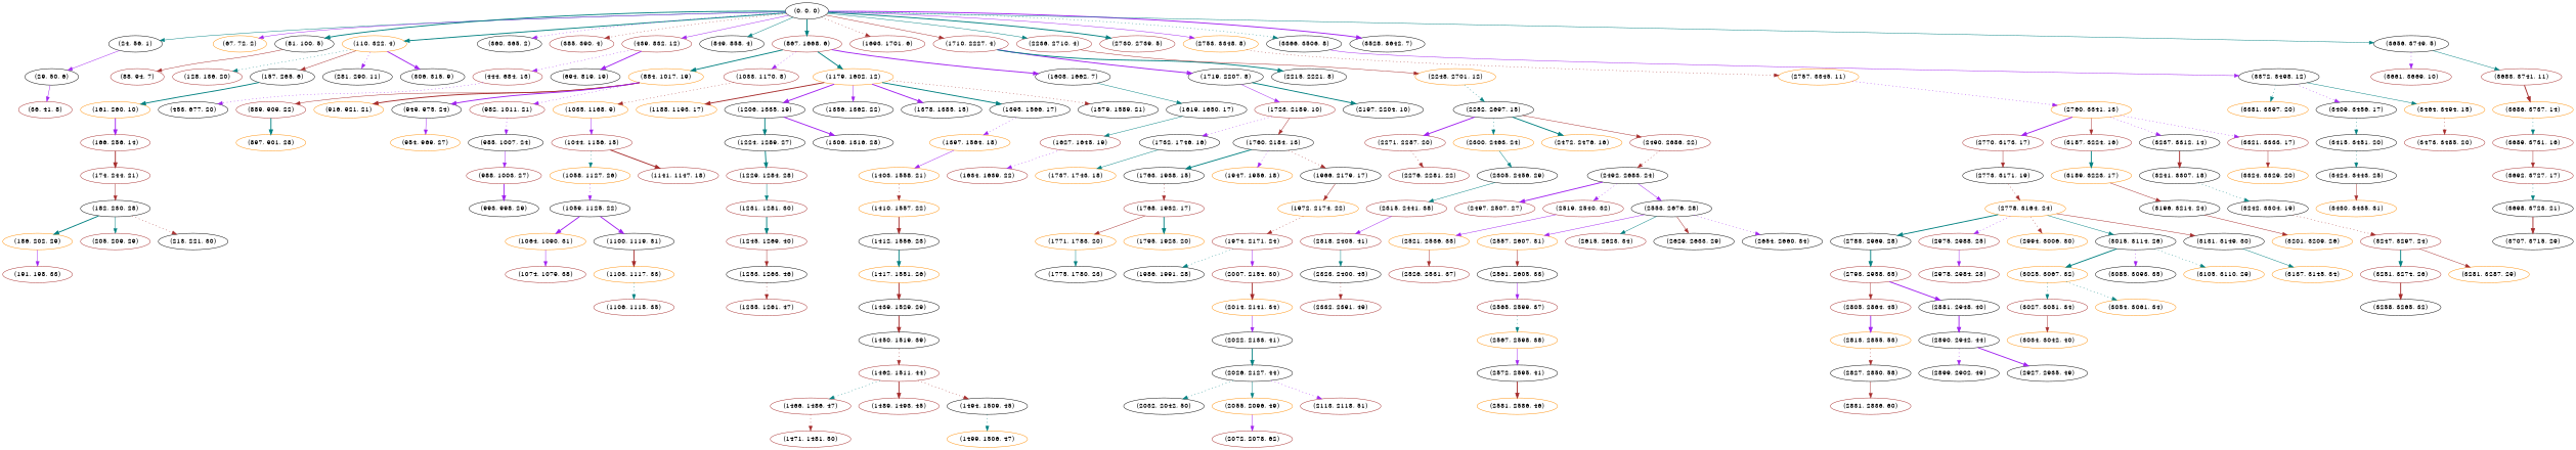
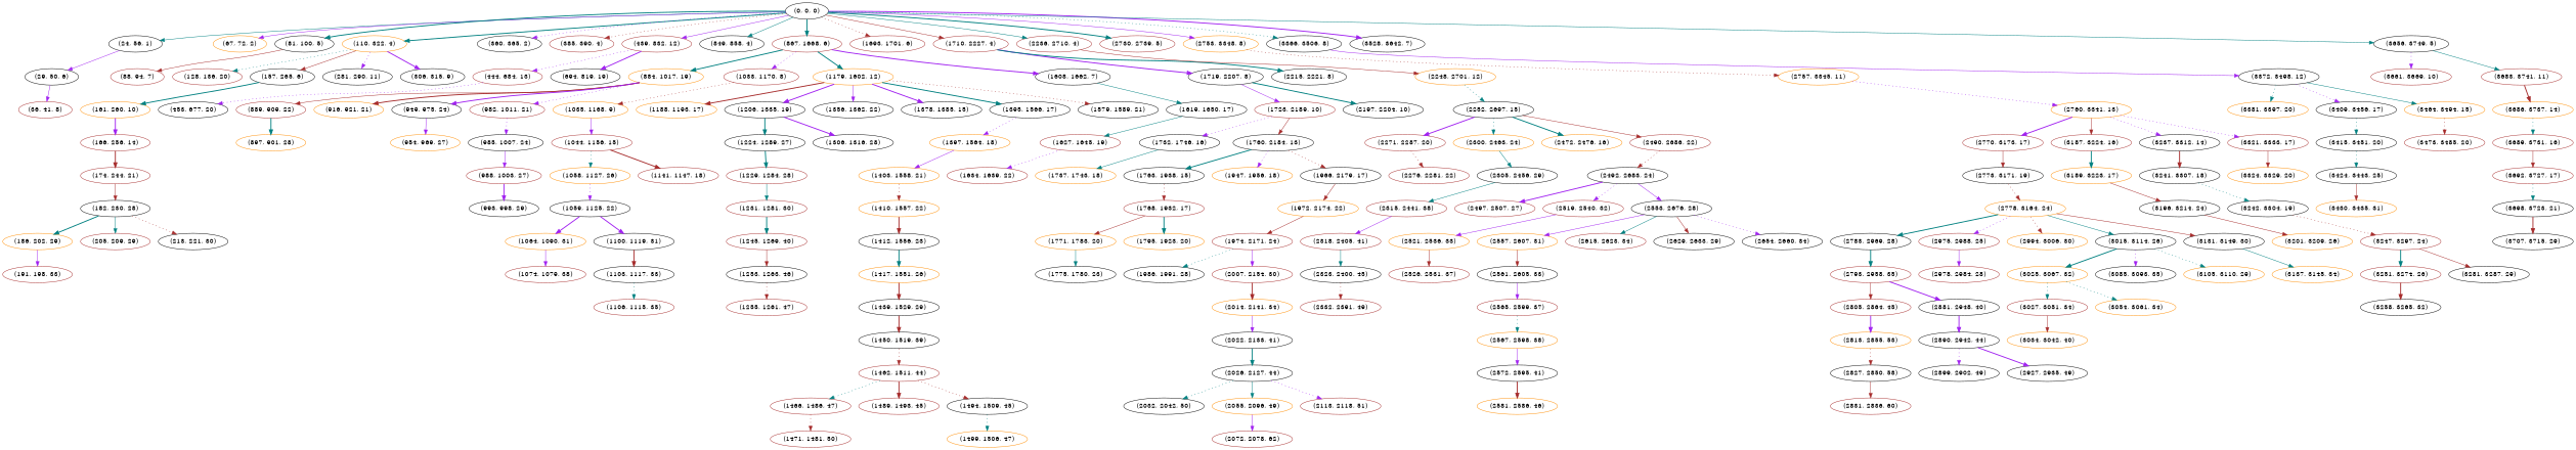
  digraph {
    node [color=black]
    edge [color=purple style=solid]
    "(0, 0, 0)"
    "(24, 56, 1)"
    "(67, 72, 2)" [color=darkorange]
    "(81, 100, 5)"
    "(110, 322, 4)" [color=darkorange]
    "(360, 365, 2)"
    "(385, 390, 4)" [color=brown]
    "(439, 832, 12)" [color=brown]
    "(849, 858, 4)"
    "(867, 1668, 6)" [color=brown]
    "(1693, 1701, 6)" [color=brown]
    "(1710, 2227, 4)" [color=brown]
    "(2236, 2710, 4)" [color=brown]
    "(2730, 2739, 5)" [color=brown]
    "(2753, 3348, 8)" [color=darkorange]
    "(3366, 3506, 8)"
    "(3528, 3642, 7)"
    "(3656, 3749, 5)"
    "(29, 50, 6)"
    "(88, 94, 7)" [color=brown]
    "(128, 136, 20)" [color=brown]
    "(157, 265, 6)"
    "(281, 290, 11)"
    "(306, 315, 9)"
    "(444, 684, 13)" [color=brown]
    "(694, 819, 19)"
    "(884, 1017, 19)" [color=darkorange]
    "(1033, 1170, 8)" [color=brown]
    "(1179, 1602, 12)" [color=darkorange]
    "(1608, 1662, 7)"
    "(1719, 2207, 8)"
    "(2215, 2221, 8)"
    "(2248, 2701, 12)" [color=darkorange]
    "(2757, 3345, 11)" [color=darkorange]
    "(3372, 3498, 12)"
    "(3661, 3669, 10)" [color=brown]
    "(3683, 3741, 11)" [color=brown]
    "(36, 41, 8)" [color=brown]
    "(161, 260, 10)" [color=darkorange]
    "(166, 256, 14)" [color=brown]
    "(174, 244, 21)" [color=brown]
    "(182, 230, 28)"
    "(186, 202, 29)" [color=darkorange]
    "(205, 209, 29)" [color=brown]
    "(213, 221, 30)"
    "(191, 198, 33)" [color=brown]
    "(453, 677, 20)"
    "(889, 909, 22)" [color=brown]
    "(916, 921, 21)" [color=darkorange]
    "(949, 975, 24)"
    "(982, 1011, 21)" [color=brown]
    "(1035, 1168, 9)" [color=darkorange]
    "(1188, 1193, 17)" [color=darkorange]
    "(1206, 1335, 19)"
    "(1356, 1362, 22)"
    "(1378, 1385, 15)"
    "(1395, 1566, 17)"
    "(1579, 1589, 21)"
    "(1619, 1650, 17)"
    "(897, 901, 28)" [color=darkorange]
    "(954, 969, 27)" [color=darkorange]
    "(985, 1007, 24)"
    "(988, 1003, 27)" [color=brown]
    "(993, 998, 29)"
    "(1044, 1156, 15)" [color=brown]
    "(1058, 1127, 26)" [color=darkorange]
    "(1141, 1147, 18)" [color=brown]
    n68 [label="(1059, 1125, 22)"]
    "(1064, 1090, 31)" [color=darkorange]
    "(1100, 1119, 31)"
    "(1074, 1079, 38)" [color=brown]
-   "(1103, 1117, 33)" [color=darkorange]
+   "(1103, 1117, 33)"
    "(1106, 1115, 35)" [color=brown]
    "(1224, 1289, 27)"
    "(1306, 1316, 28)"
    "(1397, 1564, 18)" [color=darkorange]
    "(1229, 1284, 28)" [color=brown]
    "(1231, 1281, 30)" [color=brown]
    "(1245, 1269, 40)" [color=brown]
    "(1253, 1263, 46)"
    "(1255, 1261, 47)" [color=brown]
    "(1403, 1558, 21)" [color=darkorange]
    "(1410, 1557, 22)" [color=darkorange]
    "(1412, 1556, 23)"
    "(1417, 1551, 26)" [color=darkorange]
    "(1439, 1529, 29)"
    "(1450, 1519, 39)"
    "(1462, 1511, 44)" [color=brown]
    "(1466, 1486, 47)" [color=brown]
    "(1489, 1493, 45)" [color=brown]
    "(1494, 1509, 45)"
    "(1471, 1481, 50)" [color=brown]
    "(1499, 1506, 47)" [color=darkorange]
    "(1627, 1645, 19)" [color=brown]
    "(1634, 1639, 22)" [color=brown]
    "(1723, 2189, 10)" [color=brown]
    "(2197, 2204, 10)"
    "(1732, 1746, 16)"
    "(1760, 2184, 13)"
    "(1737, 1743, 18)" [color=darkorange]
    "(1763, 1938, 15)"
    "(1947, 1956, 18)" [color=darkorange]
    "(1966, 2179, 17)"
    "(1768, 1932, 17)" [color=brown]
    "(1972, 2174, 22)" [color=darkorange]
    "(1771, 1783, 20)" [color=darkorange]
    "(1795, 1923, 20)" [color=darkorange]
    "(1775, 1780, 23)"
    "(1974, 2171, 24)" [color=brown]
    "(1986, 1991, 28)"
    "(2007, 2154, 30)" [color=brown]
    "(2014, 2141, 34)" [color=darkorange]
    "(2022, 2133, 41)"
    "(2026, 2127, 44)"
    "(2032, 2042, 50)"
    "(2055, 2096, 49)" [color=darkorange]
    "(2113, 2118, 51)" [color=brown]
    "(2072, 2078, 62)" [color=brown]
    "(2252, 2697, 15)"
    "(2271, 2287, 20)" [color=brown]
    "(2300, 2463, 24)" [color=darkorange]
    "(2472, 2476, 16)" [color=darkorange]
    "(2490, 2686, 22)" [color=brown]
    "(2276, 2281, 22)" [color=brown]
    "(2305, 2456, 29)"
    "(2492, 2683, 24)"
    "(2315, 2441, 38)" [color=brown]
    "(2318, 2405, 41)" [color=brown]
    "(2323, 2400, 45)"
    "(2332, 2391, 49)" [color=brown]
    "(2497, 2507, 27)" [color=brown]
    "(2519, 2540, 32)" [color=brown]
    "(2553, 2676, 28)"
    "(2521, 2536, 33)" [color=darkorange]
    "(2557, 2607, 31)" [color=darkorange]
    "(2615, 2623, 34)" [color=brown]
    "(2629, 2633, 29)"
    "(2654, 2660, 34)"
    "(2526, 2531, 37)" [color=brown]
    "(2561, 2605, 33)"
    "(2565, 2599, 37)" [color=brown]
    "(2567, 2598, 38)" [color=darkorange]
    "(2572, 2595, 41)"
    "(2581, 2586, 46)" [color=darkorange]
    "(2760, 3341, 13)" [color=darkorange]
    "(2770, 3173, 17)" [color=brown]
    "(3187, 3224, 16)" [color=brown]
    "(3237, 3312, 14)"
    "(3321, 3333, 17)" [color=brown]
    "(2773, 3171, 19)"
    "(3189, 3223, 17)" [color=darkorange]
    "(3241, 3307, 18)"
    "(3324, 3329, 20)" [color=darkorange]
    "(2778, 3164, 24)" [color=darkorange]
    "(2783, 2969, 28)"
    "(2975, 2988, 25)" [color=brown]
    "(2994, 3006, 30)" [color=darkorange]
    "(3015, 3114, 26)"
    "(3131, 3149, 30)"
    "(2793, 2958, 35)" [color=brown]
    "(2978, 2984, 28)" [color=brown]
    "(3025, 3067, 32)" [color=darkorange]
    "(3085, 3093, 35)"
    "(3105, 3110, 29)" [color=darkorange]
    "(3137, 3145, 34)" [color=darkorange]
    "(2805, 2864, 45)" [color=brown]
    "(2881, 2948, 40)"
    "(2813, 2855, 53)" [color=darkorange]
    "(2890, 2942, 44)"
    "(2827, 2850, 58)"
    "(2831, 2836, 60)" [color=brown]
    "(2899, 2902, 49)"
    "(2927, 2935, 49)"
    "(3027, 3051, 34)" [color=brown]
    "(3054, 3061, 34)" [color=darkorange]
    "(3034, 3042, 40)" [color=darkorange]
    "(3196, 3214, 24)"
    "(3201, 3209, 26)" [color=darkorange]
    "(3242, 3304, 19)"
    "(3247, 3297, 24)" [color=brown]
    "(3251, 3274, 26)" [color=brown]
-   "(3281, 3287, 29)" [color=darkorange]
+   "(3281, 3287, 29)"
    "(3258, 3265, 32)"
    "(3381, 3397, 20)" [color=darkorange]
    "(3409, 3456, 17)"
    "(3464, 3494, 15)" [color=darkorange]
    "(3415, 3451, 20)"
    "(3473, 3485, 20)" [color=brown]
    "(3424, 3443, 25)"
    "(3430, 3435, 31)" [color=darkorange]
    "(3686, 3737, 14)" [color=darkorange]
    "(3689, 3731, 16)" [color=brown]
    "(3692, 3727, 17)" [color=brown]
    "(3698, 3723, 21)"
    "(3707, 3715, 29)"
    "(0, 0, 0)" -> "(24, 56, 1)" [color=teal]
    "(0, 0, 0)" -> "(67, 72, 2)"
    "(0, 0, 0)" -> "(81, 100, 5)" [color=teal style=bold]
    "(0, 0, 0)" -> "(110, 322, 4)" [color=teal style=bold]
    "(0, 0, 0)" -> "(360, 365, 2)" [style=dotted]
    "(0, 0, 0)" -> "(385, 390, 4)" [color=brown style=dotted]
    "(0, 0, 0)" -> "(439, 832, 12)"
    "(0, 0, 0)" -> "(849, 858, 4)" [color=teal]
    "(0, 0, 0)" -> "(867, 1668, 6)" [color=teal style=bold]
    "(0, 0, 0)" -> "(1693, 1701, 6)" [color=brown style=dotted]
    "(0, 0, 0)" -> "(1710, 2227, 4)" [color=brown]
    "(0, 0, 0)" -> "(2236, 2710, 4)" [color=teal]
    "(0, 0, 0)" -> "(2730, 2739, 5)" [color=teal style=bold]
    "(0, 0, 0)" -> "(2753, 3348, 8)"
    "(0, 0, 0)" -> "(3366, 3506, 8)" [color=teal style=dotted]
    "(0, 0, 0)" -> "(3528, 3642, 7)" [style=bold]
    "(0, 0, 0)" -> "(3656, 3749, 5)" [color=teal]
    "(24, 56, 1)" -> "(29, 50, 6)"
    "(81, 100, 5)" -> "(88, 94, 7)" [color=brown]
    "(110, 322, 4)" -> "(128, 136, 20)" [color=teal style=dotted]
    "(110, 322, 4)" -> "(157, 265, 6)" [color=brown]
    "(110, 322, 4)" -> "(281, 290, 11)" [style=dotted]
    "(110, 322, 4)" -> "(306, 315, 9)" [style=bold]
    "(439, 832, 12)" -> "(444, 684, 13)" [style=dotted]
    "(439, 832, 12)" -> "(694, 819, 19)" [style=bold]
    "(867, 1668, 6)" -> "(884, 1017, 19)" [color=teal style=bold]
    "(867, 1668, 6)" -> "(1033, 1170, 8)" [style=dotted]
    "(867, 1668, 6)" -> "(1179, 1602, 12)" [color=teal style=bold]
    "(867, 1668, 6)" -> "(1608, 1662, 7)" [style=bold]
    "(1710, 2227, 4)" -> "(1719, 2207, 8)" [style=bold]
    "(1710, 2227, 4)" -> "(2215, 2221, 8)" [color=teal style=bold]
    "(2236, 2710, 4)" -> "(2248, 2701, 12)" [color=brown]
    "(2753, 3348, 8)" -> "(2757, 3345, 11)" [color=brown style=dotted]
    "(3366, 3506, 8)" -> "(3372, 3498, 12)"
    "(3656, 3749, 5)" -> "(3661, 3669, 10)" [style=dotted]
    "(3656, 3749, 5)" -> "(3683, 3741, 11)" [color=teal]
    "(29, 50, 6)" -> "(36, 41, 8)"
    "(157, 265, 6)" -> "(161, 260, 10)" [color=teal style=bold]
    "(444, 684, 13)" -> "(453, 677, 20)" [style=dotted]
    "(884, 1017, 19)" -> "(889, 909, 22)" [color=brown]
    "(884, 1017, 19)" -> "(916, 921, 21)" [color=brown style=bold]
    "(884, 1017, 19)" -> "(949, 975, 24)" [style=bold]
    "(884, 1017, 19)" -> "(982, 1011, 21)" [style=dotted]
    "(1033, 1170, 8)" -> "(1035, 1168, 9)" [color=brown style=dotted]
    "(1179, 1602, 12)" -> "(1188, 1193, 17)" [color=brown style=bold]
    "(1179, 1602, 12)" -> "(1206, 1335, 19)" [style=bold]
    "(1179, 1602, 12)" -> "(1356, 1362, 22)"
    "(1179, 1602, 12)" -> "(1378, 1385, 15)" [style=bold]
    "(1179, 1602, 12)" -> "(1395, 1566, 17)" [color=teal style=bold]
    "(1179, 1602, 12)" -> "(1579, 1589, 21)" [color=brown style=dotted]
    "(1608, 1662, 7)" -> "(1619, 1650, 17)" [color=teal]
    "(1719, 2207, 8)" -> "(1723, 2189, 10)"
    "(1719, 2207, 8)" -> "(2197, 2204, 10)" [color=teal style=bold]
    "(2248, 2701, 12)" -> "(2252, 2697, 15)" [color=teal style=dotted]
    "(2757, 3345, 11)" -> "(2760, 3341, 13)" [style=dotted]
    "(3372, 3498, 12)" -> "(3381, 3397, 20)" [color=teal style=dotted]
    "(3372, 3498, 12)" -> "(3409, 3456, 17)" [style=dotted]
    "(3372, 3498, 12)" -> "(3464, 3494, 15)" [color=teal]
    "(3683, 3741, 11)" -> "(3686, 3737, 14)" [color=brown style=bold]
    "(161, 260, 10)" -> "(166, 256, 14)" [style=bold]
    "(166, 256, 14)" -> "(174, 244, 21)" [color=brown style=bold]
    "(174, 244, 21)" -> "(182, 230, 28)" [color=brown]
    "(182, 230, 28)" -> "(186, 202, 29)" [color=teal style=bold]
    "(182, 230, 28)" -> "(205, 209, 29)" [color=teal]
    "(182, 230, 28)" -> "(213, 221, 30)" [color=brown style=dotted]
    "(186, 202, 29)" -> "(191, 198, 33)"
    "(889, 909, 22)" -> "(897, 901, 28)" [color=teal style=bold]
    "(949, 975, 24)" -> "(954, 969, 27)"
    "(982, 1011, 21)" -> "(985, 1007, 24)" [style=dotted]
    "(1035, 1168, 9)" -> "(1044, 1156, 15)"
    "(1206, 1335, 19)" -> "(1224, 1289, 27)" [color=teal style=bold]
    "(1206, 1335, 19)" -> "(1306, 1316, 28)" [style=bold]
    "(1395, 1566, 17)" -> "(1397, 1564, 18)" [style=dotted]
    "(1619, 1650, 17)" -> "(1627, 1645, 19)" [color=teal]
    "(985, 1007, 24)" -> "(988, 1003, 27)"
    "(988, 1003, 27)" -> "(993, 998, 29)" [style=bold]
    "(1044, 1156, 15)" -> "(1058, 1127, 26)" [color=teal style=dotted]
    "(1044, 1156, 15)" -> "(1141, 1147, 18)" [color=brown style=bold]
    "(1058, 1127, 26)" -> n68 [style=dotted]
    n68 -> "(1064, 1090, 31)" [style=bold]
    n68 -> "(1100, 1119, 31)" [style=bold]
    "(1064, 1090, 31)" -> "(1074, 1079, 38)"
    "(1100, 1119, 31)" -> "(1103, 1117, 33)" [color=brown style=bold]
    "(1103, 1117, 33)" -> "(1106, 1115, 35)" [color=teal style=dotted]
    "(1224, 1289, 27)" -> "(1229, 1284, 28)" [color=teal style=bold]
    "(1397, 1564, 18)" -> "(1403, 1558, 21)"
    "(1229, 1284, 28)" -> "(1231, 1281, 30)" [color=teal]
    "(1231, 1281, 30)" -> "(1245, 1269, 40)" [color=teal style=bold]
    "(1245, 1269, 40)" -> "(1253, 1263, 46)" [color=brown]
    "(1253, 1263, 46)" -> "(1255, 1261, 47)" [color=brown style=dotted]
    "(1403, 1558, 21)" -> "(1410, 1557, 22)" [color=brown style=dotted]
    "(1410, 1557, 22)" -> "(1412, 1556, 23)" [color=brown style=bold]
    "(1412, 1556, 23)" -> "(1417, 1551, 26)" [color=teal style=bold]
    "(1417, 1551, 26)" -> "(1439, 1529, 29)" [color=brown style=bold]
    "(1439, 1529, 29)" -> "(1450, 1519, 39)" [color=brown style=bold]
    "(1450, 1519, 39)" -> "(1462, 1511, 44)" [color=brown style=dotted]
    "(1462, 1511, 44)" -> "(1466, 1486, 47)" [color=teal style=dotted]
    "(1462, 1511, 44)" -> "(1489, 1493, 45)" [color=brown style=bold]
    "(1462, 1511, 44)" -> "(1494, 1509, 45)" [color=brown style=dotted]
    "(1466, 1486, 47)" -> "(1471, 1481, 50)" [color=brown style=dotted]
    "(1494, 1509, 45)" -> "(1499, 1506, 47)" [color=teal style=dotted]
    "(1627, 1645, 19)" -> "(1634, 1639, 22)" [style=dotted]
    "(1723, 2189, 10)" -> "(1732, 1746, 16)" [style=dotted]
    "(1723, 2189, 10)" -> "(1760, 2184, 13)" [color=brown]
    "(1732, 1746, 16)" -> "(1737, 1743, 18)" [color=teal]
    "(1760, 2184, 13)" -> "(1763, 1938, 15)" [color=teal style=bold]
    "(1760, 2184, 13)" -> "(1947, 1956, 18)" [style=dotted]
    "(1760, 2184, 13)" -> "(1966, 2179, 17)" [color=brown style=dotted]
    "(1763, 1938, 15)" -> "(1768, 1932, 17)" [color=brown style=dotted]
    "(1966, 2179, 17)" -> "(1972, 2174, 22)" [color=brown]
    "(1768, 1932, 17)" -> "(1771, 1783, 20)" [color=brown]
    "(1768, 1932, 17)" -> "(1795, 1923, 20)" [color=teal style=bold]
-   "(1972, 2174, 22)" -> "(1974, 2171, 24)" [color=brown style=dotted]
+   "(1972, 2174, 22)" -> "(1974, 2171, 24)" [color=brown]
    "(1771, 1783, 20)" -> "(1775, 1780, 23)" [color=teal]
    "(1974, 2171, 24)" -> "(1986, 1991, 28)" [color=teal style=dotted]
    "(1974, 2171, 24)" -> "(2007, 2154, 30)"
    "(2007, 2154, 30)" -> "(2014, 2141, 34)" [color=brown style=bold]
    "(2014, 2141, 34)" -> "(2022, 2133, 41)"
    "(2022, 2133, 41)" -> "(2026, 2127, 44)" [color=teal style=bold]
    "(2026, 2127, 44)" -> "(2032, 2042, 50)" [color=teal style=dotted]
    "(2026, 2127, 44)" -> "(2055, 2096, 49)" [color=teal]
    "(2026, 2127, 44)" -> "(2113, 2118, 51)" [style=dotted]
    "(2055, 2096, 49)" -> "(2072, 2078, 62)"
    "(2252, 2697, 15)" -> "(2271, 2287, 20)" [style=bold]
    "(2252, 2697, 15)" -> "(2300, 2463, 24)" [color=teal style=dotted]
    "(2252, 2697, 15)" -> "(2472, 2476, 16)" [color=teal style=bold]
    "(2252, 2697, 15)" -> "(2490, 2686, 22)" [color=brown]
    "(2271, 2287, 20)" -> "(2276, 2281, 22)" [color=brown style=dotted]
    "(2300, 2463, 24)" -> "(2305, 2456, 29)" [color=teal]
    "(2490, 2686, 22)" -> "(2492, 2683, 24)" [color=brown style=dotted]
    "(2305, 2456, 29)" -> "(2315, 2441, 38)" [color=teal]
    "(2492, 2683, 24)" -> "(2497, 2507, 27)" [style=bold]
    "(2492, 2683, 24)" -> "(2519, 2540, 32)" [style=dotted]
    "(2492, 2683, 24)" -> "(2553, 2676, 28)"
    "(2315, 2441, 38)" -> "(2318, 2405, 41)"
    "(2318, 2405, 41)" -> "(2323, 2400, 45)" [color=teal]
    "(2323, 2400, 45)" -> "(2332, 2391, 49)" [color=brown style=dotted]
    "(2519, 2540, 32)" -> "(2521, 2536, 33)"
    "(2553, 2676, 28)" -> "(2557, 2607, 31)"
    "(2553, 2676, 28)" -> "(2615, 2623, 34)" [color=teal]
    "(2553, 2676, 28)" -> "(2629, 2633, 29)" [color=brown]
    "(2553, 2676, 28)" -> "(2654, 2660, 34)" [style=dotted]
    "(2521, 2536, 33)" -> "(2526, 2531, 37)" [color=brown]
    "(2557, 2607, 31)" -> "(2561, 2605, 33)" [color=brown]
    "(2561, 2605, 33)" -> "(2565, 2599, 37)"
    "(2565, 2599, 37)" -> "(2567, 2598, 38)" [color=teal style=dotted]
    "(2567, 2598, 38)" -> "(2572, 2595, 41)"
    "(2572, 2595, 41)" -> "(2581, 2586, 46)" [color=brown style=bold]
    "(2760, 3341, 13)" -> "(2770, 3173, 17)" [style=bold]
    "(2760, 3341, 13)" -> "(3187, 3224, 16)" [color=brown]
    "(2760, 3341, 13)" -> "(3237, 3312, 14)" [style=dotted]
    "(2760, 3341, 13)" -> "(3321, 3333, 17)" [style=dotted]
    "(2770, 3173, 17)" -> "(2773, 3171, 19)" [color=brown]
    "(3187, 3224, 16)" -> "(3189, 3223, 17)" [color=teal style=bold]
    "(3237, 3312, 14)" -> "(3241, 3307, 18)" [color=brown style=bold]
    "(3321, 3333, 17)" -> "(3324, 3329, 20)" [color=brown]
    "(2773, 3171, 19)" -> "(2778, 3164, 24)" [color=brown style=dotted]
    "(3189, 3223, 17)" -> "(3196, 3214, 24)" [color=brown]
    "(3241, 3307, 18)" -> "(3242, 3304, 19)" [color=teal style=dotted]
    "(2778, 3164, 24)" -> "(2783, 2969, 28)" [color=teal style=bold]
    "(2778, 3164, 24)" -> "(2975, 2988, 25)" [style=dotted]
    "(2778, 3164, 24)" -> "(2994, 3006, 30)" [color=brown style=dotted]
    "(2778, 3164, 24)" -> "(3015, 3114, 26)" [color=teal]
    "(2778, 3164, 24)" -> "(3131, 3149, 30)" [color=brown]
    "(2783, 2969, 28)" -> "(2793, 2958, 35)" [color=teal style=bold]
    "(2975, 2988, 25)" -> "(2978, 2984, 28)"
    "(3015, 3114, 26)" -> "(3025, 3067, 32)" [color=teal style=bold]
    "(3015, 3114, 26)" -> "(3085, 3093, 35)" [style=dotted]
    "(3015, 3114, 26)" -> "(3105, 3110, 29)" [color=teal style=dotted]
    "(3131, 3149, 30)" -> "(3137, 3145, 34)" [color=teal]
    "(2793, 2958, 35)" -> "(2805, 2864, 45)" [color=brown]
    "(2793, 2958, 35)" -> "(2881, 2948, 40)" [style=bold]
    "(3025, 3067, 32)" -> "(3027, 3051, 34)" [color=teal style=dotted]
    "(3025, 3067, 32)" -> "(3054, 3061, 34)" [color=teal style=dotted]
    "(2805, 2864, 45)" -> "(2813, 2855, 53)" [style=bold]
    "(2881, 2948, 40)" -> "(2890, 2942, 44)" [style=bold]
    "(2813, 2855, 53)" -> "(2827, 2850, 58)" [color=brown style=dotted]
    "(2890, 2942, 44)" -> "(2899, 2902, 49)" [style=dotted]
    "(2890, 2942, 44)" -> "(2927, 2935, 49)" [style=bold]
    "(2827, 2850, 58)" -> "(2831, 2836, 60)" [color=brown]
    "(3027, 3051, 34)" -> "(3034, 3042, 40)" [color=brown]
    "(3196, 3214, 24)" -> "(3201, 3209, 26)" [color=brown]
    "(3242, 3304, 19)" -> "(3247, 3297, 24)" [color=brown style=dotted]
    "(3247, 3297, 24)" -> "(3251, 3274, 26)" [color=teal style=bold]
    "(3247, 3297, 24)" -> "(3281, 3287, 29)" [color=brown]
    "(3251, 3274, 26)" -> "(3258, 3265, 32)" [color=brown style=bold]
    "(3409, 3456, 17)" -> "(3415, 3451, 20)" [color=teal style=dotted]
    "(3464, 3494, 15)" -> "(3473, 3485, 20)" [color=brown style=dotted]
    "(3415, 3451, 20)" -> "(3424, 3443, 25)" [color=teal style=dotted]
    "(3424, 3443, 25)" -> "(3430, 3435, 31)" [color=brown]
    "(3686, 3737, 14)" -> "(3689, 3731, 16)" [color=teal style=dotted]
    "(3689, 3731, 16)" -> "(3692, 3727, 17)" [color=brown]
    "(3692, 3727, 17)" -> "(3698, 3723, 21)" [color=teal style=dotted]
    "(3698, 3723, 21)" -> "(3707, 3715, 29)" [color=brown style=bold]
  }
